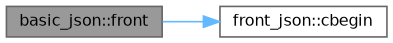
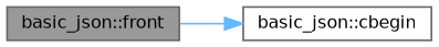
  digraph {
    rankdir=LR
    node [fontname=Helvetica fontsize=10 shape=box style=filled]
    n1 [color=gray40 fillcolor=grey60 fontcolor=black height=0.2 label="basic_json::front" width=0.4]
-   n2 [color=grey40 fillcolor=white height=0.2 label="front_json::cbegin" width=0.4]
+   n2 [color=grey40 fillcolor=white height=0.2 label="basic_json::cbegin" width=0.4]
    n1 -> n2 [color=steelblue1 fontname=Helvetica fontsize=10 labelfontname=Helvetica labelfontsize=10 style=solid]
  }
